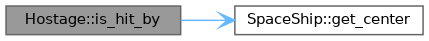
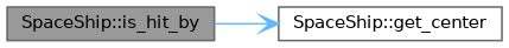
  digraph {
    rankdir=LR
    node [fontname=Helvetica fontsize=10 shape=box style=filled]
-   n1 [color=gray40 fillcolor=grey60 fontcolor=black height=0.2 label="Hostage::is_hit_by" width=0.4]
+   n1 [color=gray40 fillcolor=grey60 fontcolor=black height=0.2 label="SpaceShip::is_hit_by" width=0.4]
    n2 [color=grey40 fillcolor=white height=0.2 label="SpaceShip::get_center" width=0.4]
    n1 -> n2 [color=steelblue1 fontname=Helvetica fontsize=10 labelfontname=Helvetica labelfontsize=10 style=solid arrowhead=vee]
  }
